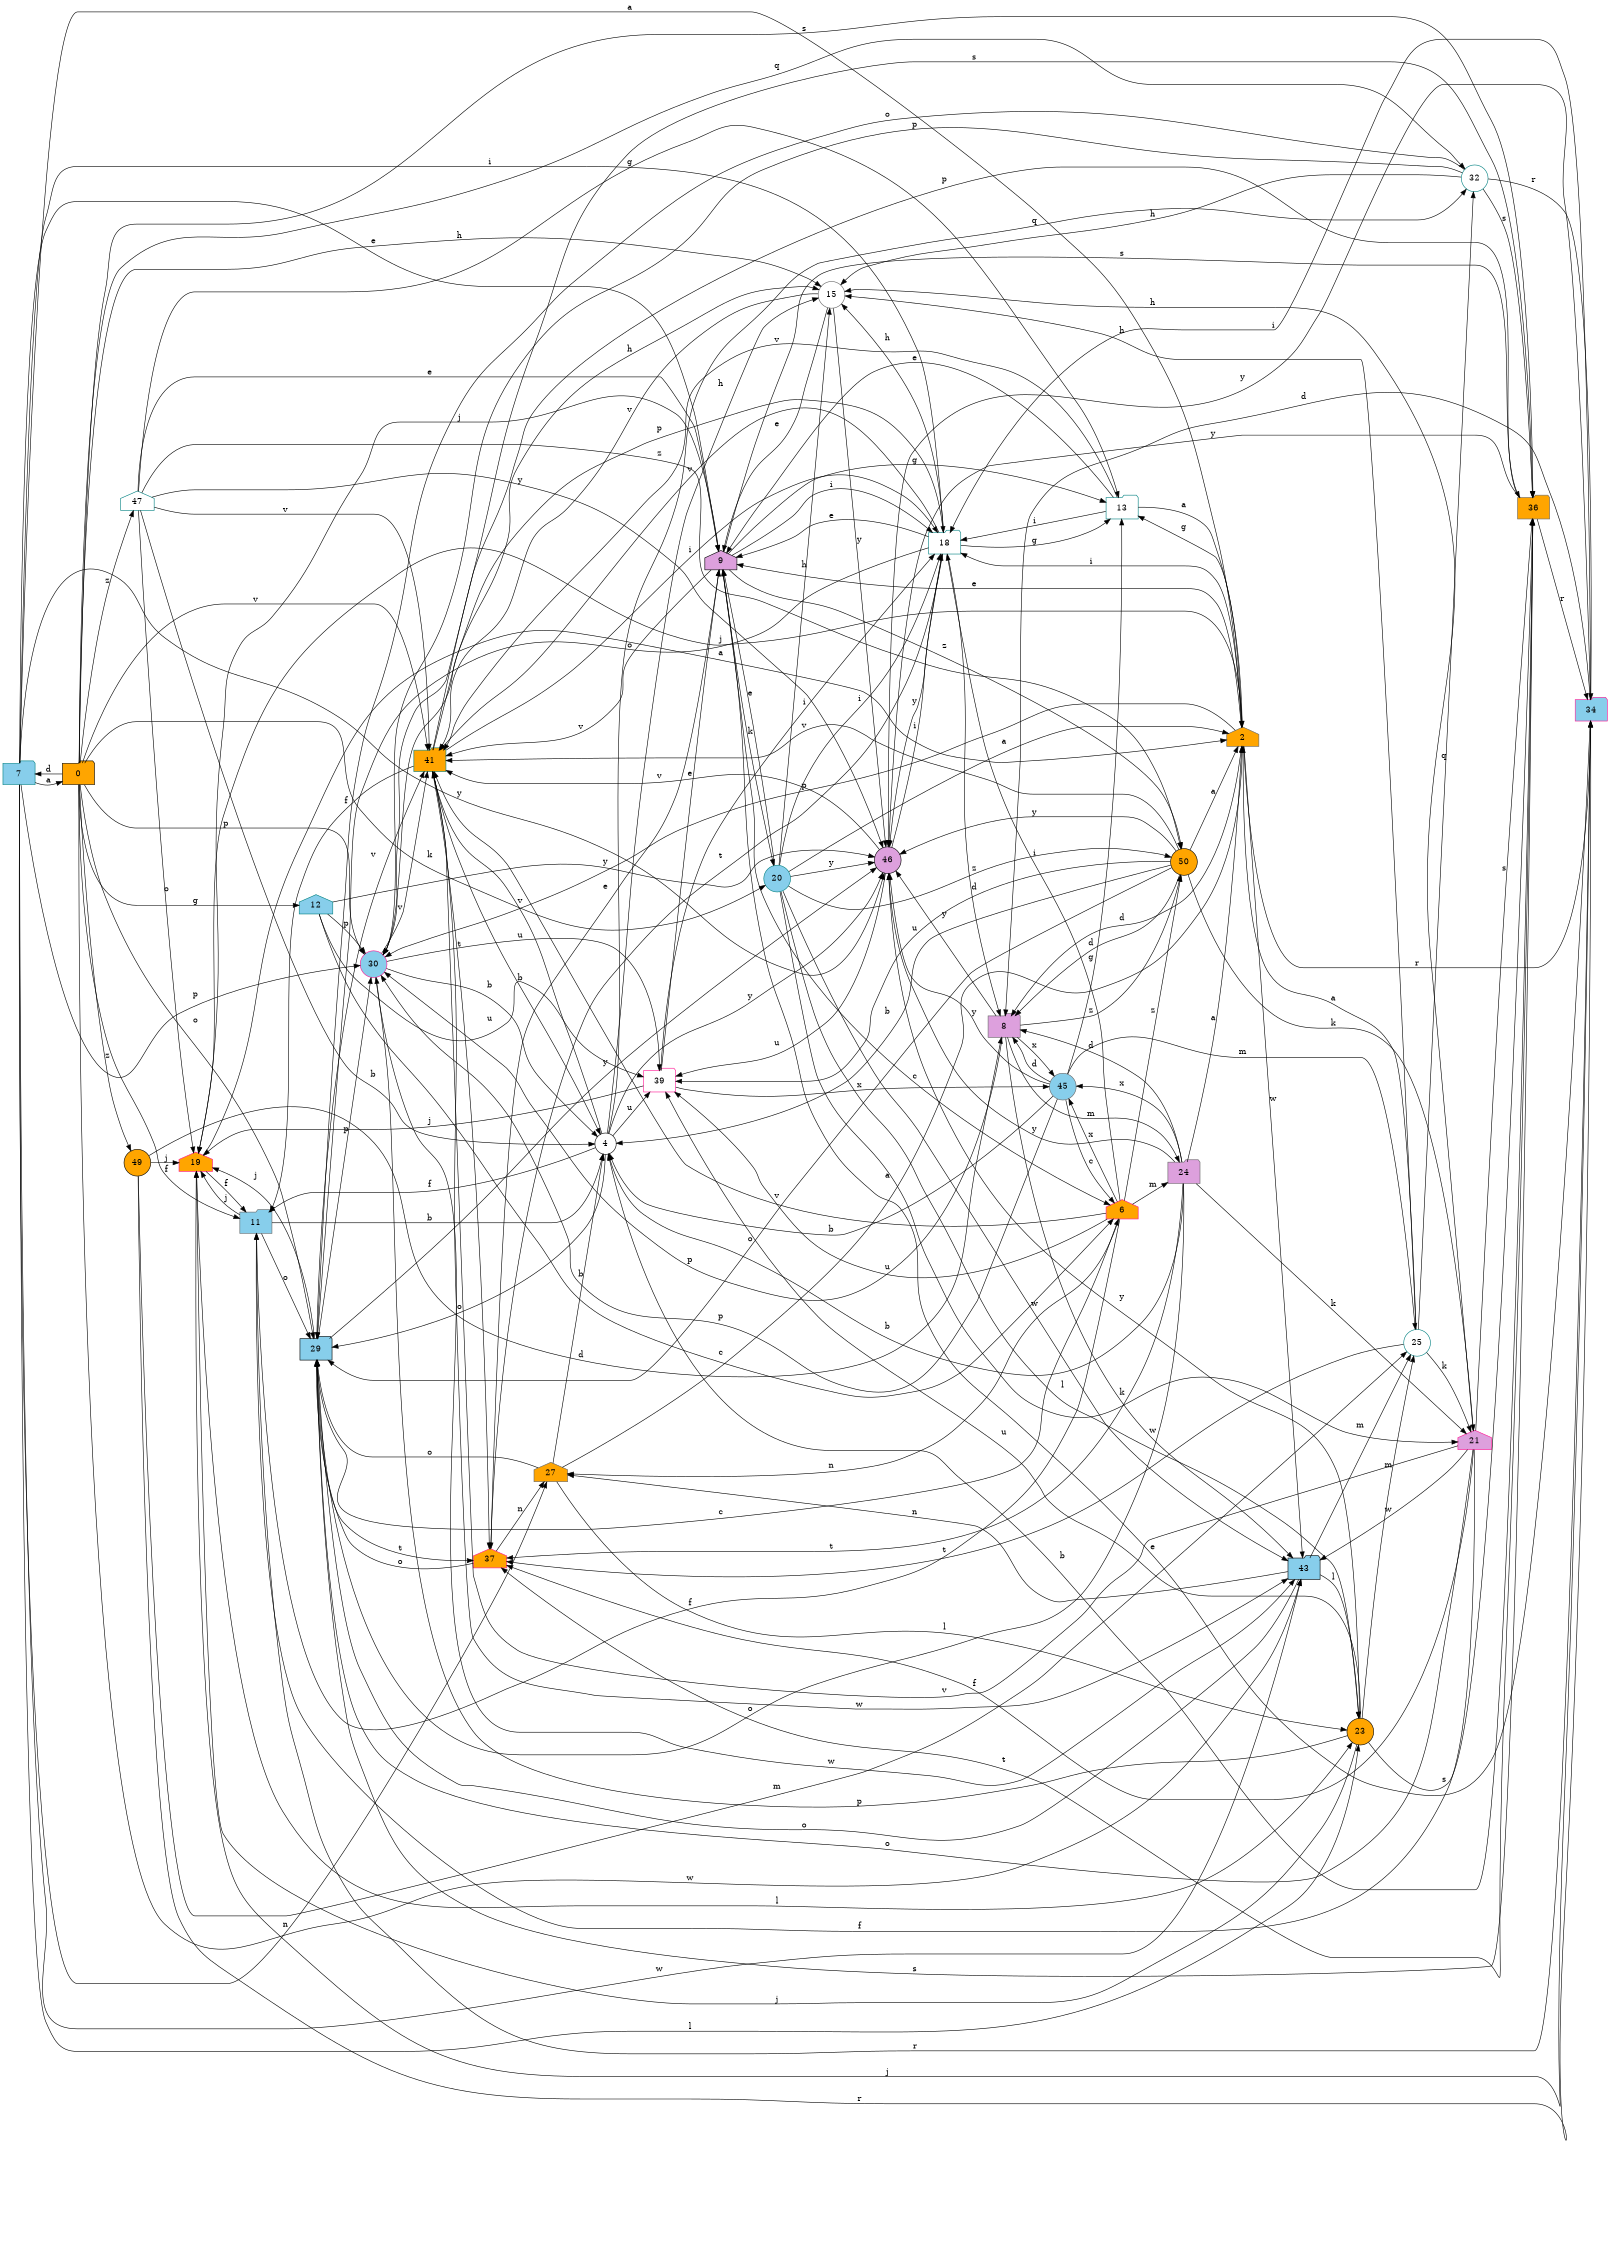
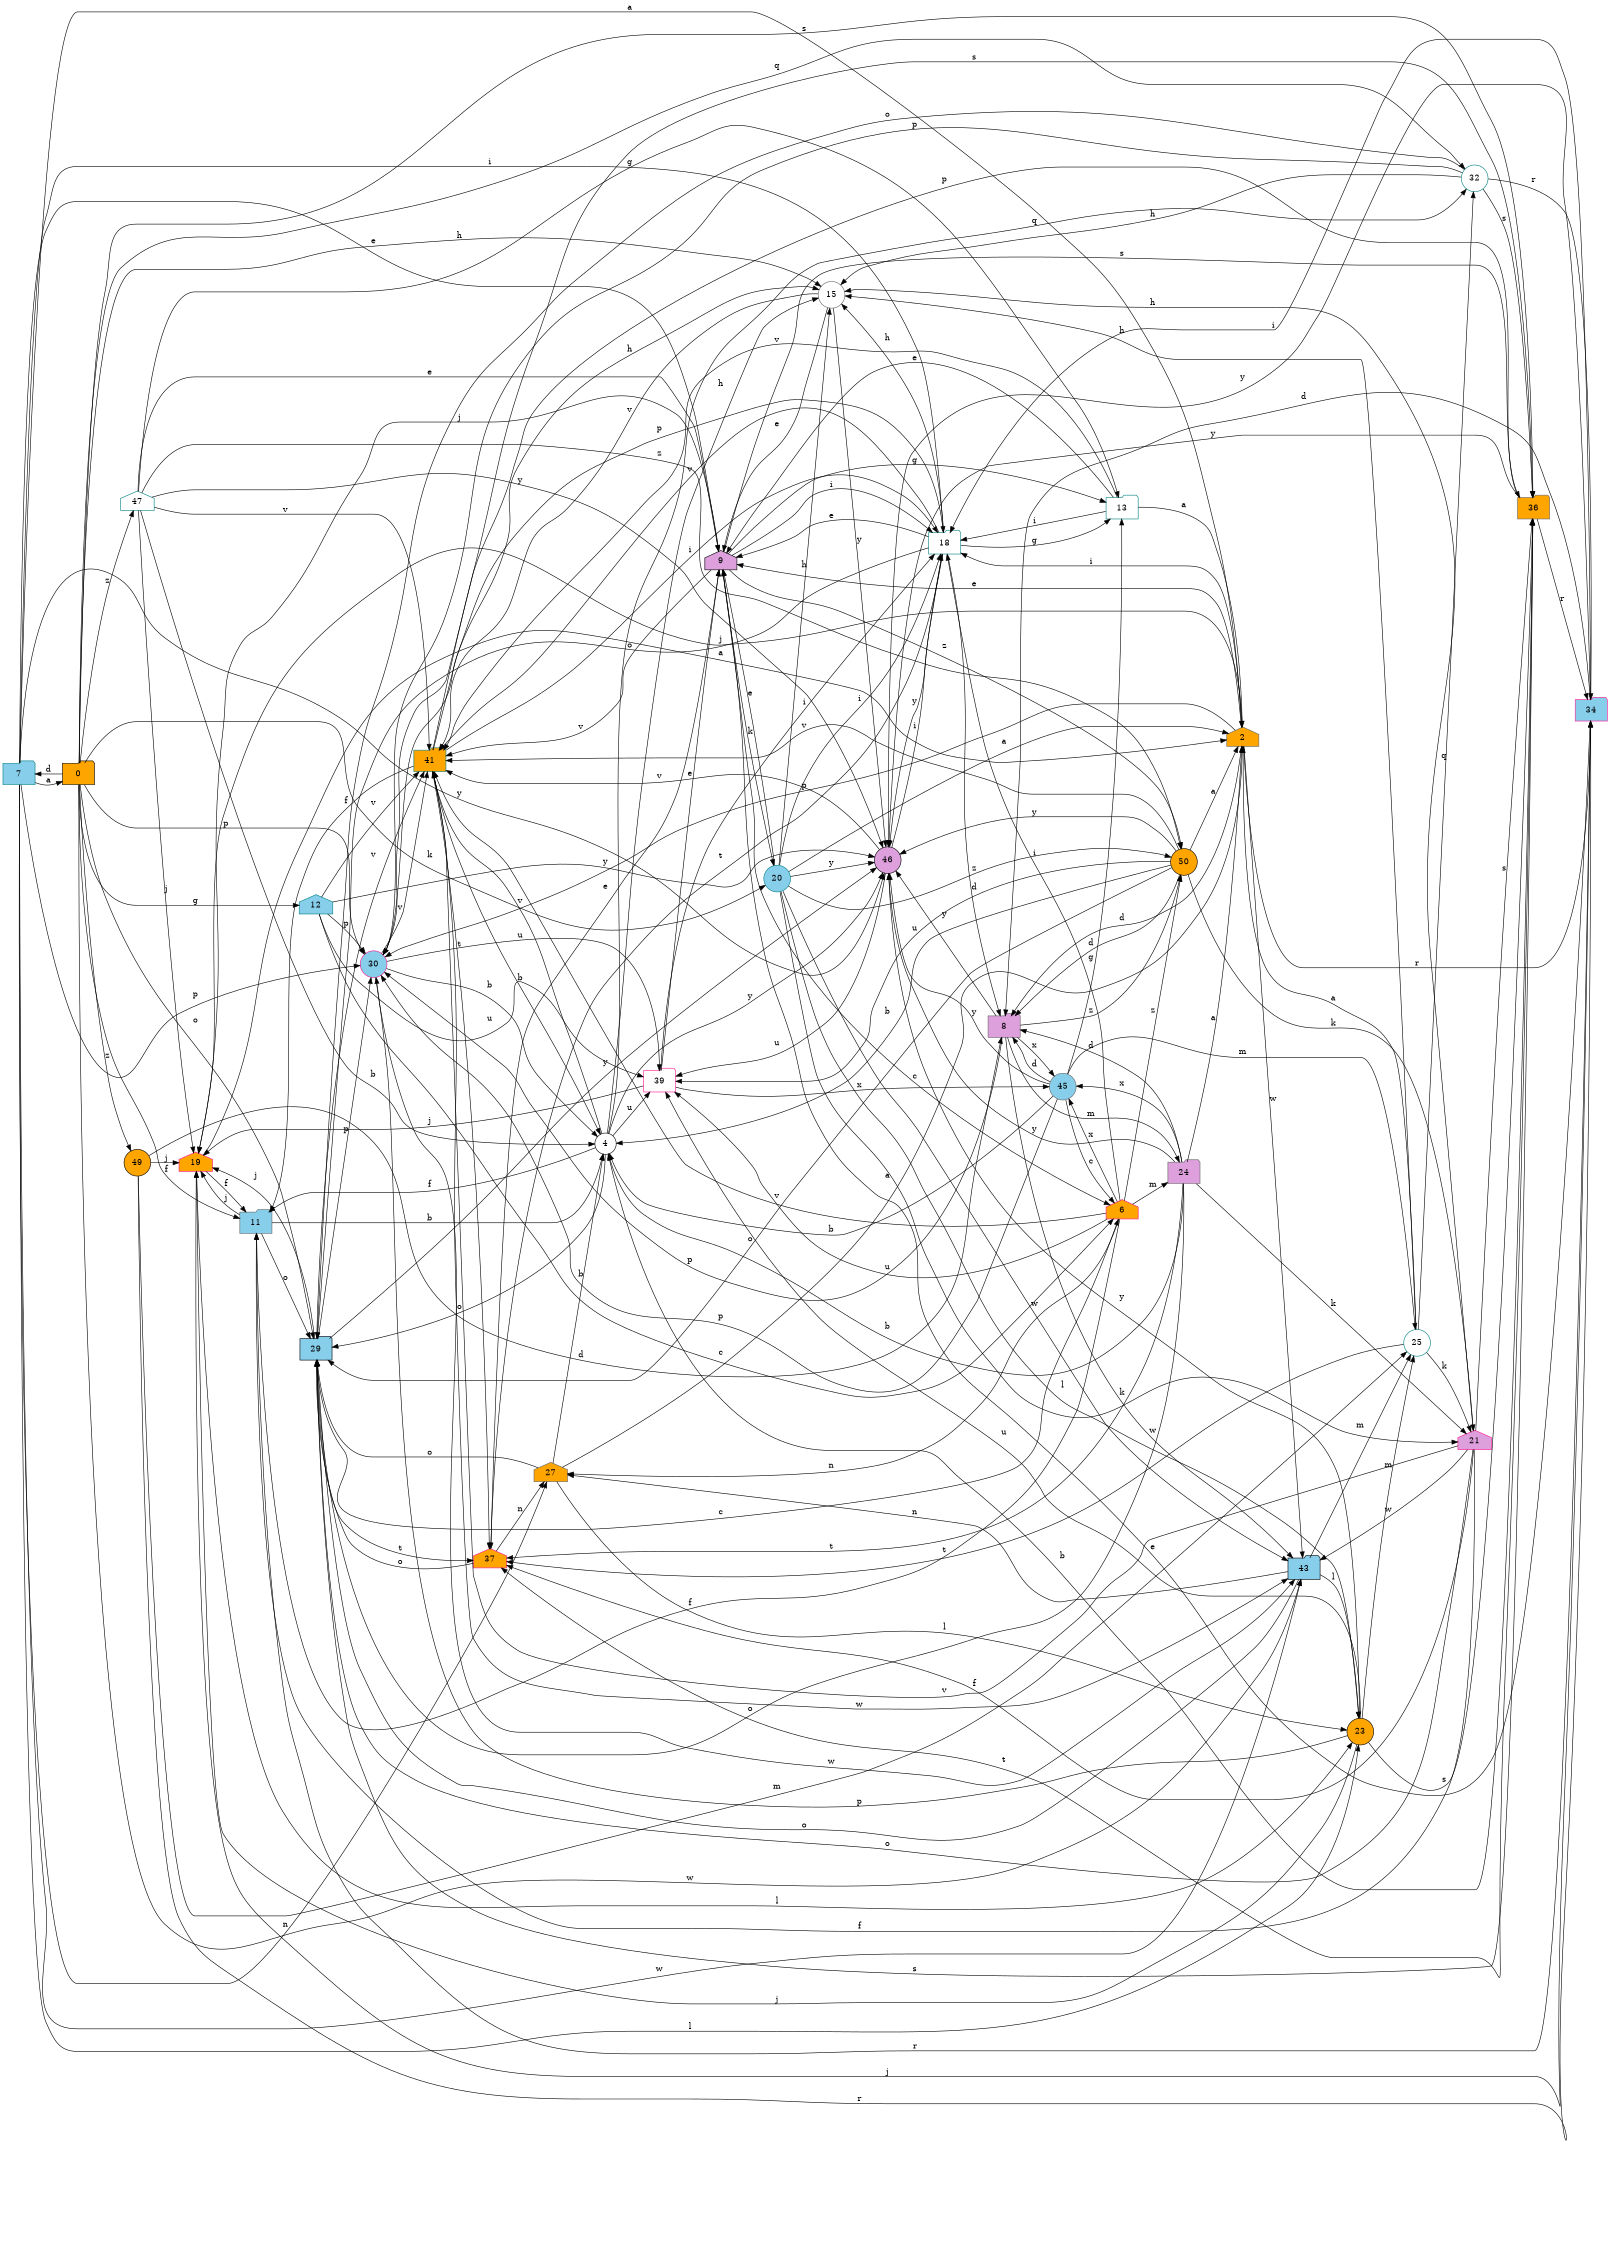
  strict digraph {
    rankdir=LR
    node [color=teal fillcolor=orange shape=folder style=filled]
    7 [fillcolor=skyblue]
    0 [color=black]
    11 [color=gray40 fillcolor=skyblue]
    12 [fillcolor=skyblue shape=house]
    15 [color=gray40 fillcolor=white shape=circle]
    20 [fillcolor=skyblue shape=circle]
    29 [color=black fillcolor=skyblue]
    30 [color=deeppink fillcolor=skyblue shape=circle]
    32 [fillcolor=white shape=circle]
    36 [color=gray40]
    41
    43 [color=black fillcolor=skyblue]
    47 [fillcolor=white shape=house]
    49 [color=black shape=circle]
    2 [color=gray40 shape=house]
    9 [color=black fillcolor=plum shape=house]
    18 [fillcolor=white]
    46 [color=black fillcolor=plum shape=circle]
    27 [color=gray40 shape=house]
    23 [color=black shape=circle]
    19 [color=deeppink shape=house]
    34 [color=deeppink fillcolor=skyblue]
    4 [color=black fillcolor=white shape=circle]
    39 [color=deeppink fillcolor=white]
    6 [color=deeppink shape=house]
    50 [color=black shape=circle]
    21 [color=deeppink fillcolor=plum shape=house]
    37 [color=deeppink shape=house]
    25 [fillcolor=white shape=circle]
    13 [fillcolor=white]
    8 [color=gray40 fillcolor=plum]
    24 [color=gray40 fillcolor=plum]
    45 [color=gray40 fillcolor=skyblue shape=circle]
    7 -> 0 [label=a]
    7 -> 30 [label=p]
    7 -> 43 [label=w]
    7 -> 2 [label=a]
    7 -> 9 [label=e]
    7 -> 18 [label=i]
    7 -> 46 [label=y]
    7 -> 27 [label=n]
    7 -> 23 [label=l]
    0 -> 7 [label=d]
    0 -> 11 [label=f]
    0 -> 12 [label=g]
    0 -> 15 [label=h]
    0 -> 20 [label=k]
    0 -> 29 [label=o]
    0 -> 30 [label=p]
    0 -> 32 [label=q]
    0 -> 36 [label=s]
-   0 -> 41 [label=v]
+   12 -> 41 [label=v]
    0 -> 43 [label=w]
    0 -> 47 [label=z]
    0 -> 49 [label=z]
    11 -> 29 [label=o]
    11 -> 19 [label=j]
    11 -> 34 [label=r]
    11 -> 4 [label=b]
    12 -> 30 [label=p]
    12 -> 46 [label=y]
    12 -> 39 [label=u]
    12 -> 6 [label=c]
    15 -> 41 [label=v]
    15 -> 9 [label=e]
    15 -> 46 [label=y]
    20 -> 15 [label=h]
    20 -> 43 [label=w]
    20 -> 2 [label=a]
    20 -> 9 [label=e]
    20 -> 18 [label=i]
    20 -> 46 [label=y]
    20 -> 23 [label=l]
    20 -> 50 [label=z]
    20 -> 21 [label=k]
    29 -> 30 [label=p]
    29 -> 36 [label=s]
    29 -> 41 [label=v]
    29 -> 46 [label=y]
    29 -> 19 [label=j]
    29 -> 6 [label=c]
    29 -> 37 [label=t]
    30 -> 41 [label=v]
    30 -> 43 [label=w]
    30 -> 4 [label=b]
    30 -> 39 [label=u]
    32 -> 15 [label=h]
    32 -> 29 [label=o]
    32 -> 30 [label=p]
    32 -> 36 [label=s]
    32 -> 34 [label=r]
    36 -> 30 [label=p]
    36 -> 46 [label=y]
    36 -> 34 [label=r]
    36 -> 4 [label=b]
    36 -> 37 [label=t]
    41 -> 11 [label=f]
    41 -> 15 [label=h]
    41 -> 36 [label=s]
    41 -> 43 [label=w]
    41 -> 18 [label=i]
    41 -> 4 [label=b]
    41 -> 37 [label=t]
    43 -> 29 [label=o]
    43 -> 27 [label=n]
    43 -> 23 [label=l]
    43 -> 25 [label=m]
    47 -> 41 [label=v]
    47 -> 9 [label=e]
    47 -> 46 [label=y]
-   47 -> 19 [label=o]
+   47 -> 19 [label=j]
    47 -> 4 [label=b]
    47 -> 50 [label=z]
    47 -> 13 [label=g]
    49 -> 19 [label=j]
    49 -> 34 [label=r]
    49 -> 25 [label=m]
    49 -> 8 [label=d]
    2 -> 30 [label=p]
    2 -> 43 [label=w]
    2 -> 9 [label=e]
    2 -> 18 [label=i]
    2 -> 19 [label=j]
    2 -> 34 [label=r]
-   2 -> 13 [label=g]
    2 -> 8 [label=d]
    9 -> 20 [label=k]
    9 -> 36 [label=s]
    9 -> 41 [label=v]
    9 -> 18 [label=i]
    9 -> 19 [label=j]
    9 -> 6 [label=c]
    9 -> 50 [label=z]
    9 -> 13 [label=g]
    18 -> 15 [label=h]
    18 -> 29 [label=o]
    18 -> 30 [label=p]
    18 -> 41 [label=v]
    18 -> 9 [label=e]
    18 -> 46 [label=y]
    18 -> 37 [label=t]
    18 -> 13 [label=g]
    18 -> 8 [label=d]
    46 -> 41 [label=v]
    46 -> 18 [label=i]
    46 -> 39 [label=u]
    27 -> 29 [label=o]
    27 -> 2 [label=a]
    27 -> 23 [label=l]
    27 -> 4 [label=b]
    23 -> 30 [label=p]
    23 -> 36 [label=s]
    23 -> 46 [label=y]
    23 -> 19 [label=j]
    23 -> 39 [label=u]
    23 -> 25 [label=m]
    19 -> 11 [label=f]
    19 -> 2 [label=a]
    19 -> 23 [label=l]
    34 -> 9 [label=e]
    34 -> 18 [label=i]
    34 -> 46 [label=y]
    34 -> 19 [label=j]
    34 -> 8 [label=d]
    4 -> 11 [label=f]
    4 -> 15 [label=h]
    4 -> 29 [label=o]
    4 -> 32 [label=q]
    4 -> 41 [label=v]
    4 -> 46 [label=y]
    4 -> 39 [label=u]
    39 -> 9 [label=e]
    39 -> 18 [label=i]
    39 -> 19 [label=j]
    39 -> 45 [label=x]
    6 -> 11 [label=f]
    6 -> 41 [label=v]
    6 -> 18 [label=i]
    6 -> 27 [label=n]
    6 -> 39 [label=u]
    6 -> 50 [label=z]
    6 -> 24 [label=m]
    6 -> 45 [label=x]
    50 -> 29 [label=o]
    50 -> 41 [label=v]
    50 -> 2 [label=a]
    50 -> 46 [label=y]
    50 -> 4 [label=b]
    50 -> 39 [label=u]
    50 -> 21 [label=k]
    50 -> 8 [label=d]
    21 -> 11 [label=f]
    21 -> 15 [label=h]
    21 -> 29 [label=o]
    21 -> 36 [label=s]
    21 -> 41 [label=v]
    21 -> 43 [label=w]
    21 -> 37 [label=f]
    37 -> 29 [label=o]
    37 -> 9 [label=e]
    37 -> 27 [label=n]
    25 -> 15 [label=h]
    25 -> 32 [label=q]
    25 -> 2 [label=a]
    25 -> 21 [label=k]
    25 -> 37 [label=t]
    13 -> 41 [label=v]
    13 -> 2 [label=a]
    13 -> 9 [label=e]
    13 -> 18 [label=i]
    8 -> 30 [label=p]
    8 -> 43 [label=w]
    8 -> 46 [label=y]
    8 -> 50 [label=z]
    8 -> 24 [label=m]
    8 -> 45 [label=x]
    24 -> 29 [label=o]
    24 -> 2 [label=a]
    24 -> 46 [label=y]
    24 -> 4 [label=b]
    24 -> 21 [label=k]
    24 -> 37 [label=t]
    24 -> 8 [label=d]
    24 -> 45 [label=x]
    45 -> 30 [label=p]
    45 -> 46 [label=y]
    45 -> 4 [label=b]
    45 -> 6 [label=c]
    45 -> 25 [label=m]
    45 -> 13 [label=g]
    45 -> 8 [label=d]
  }
